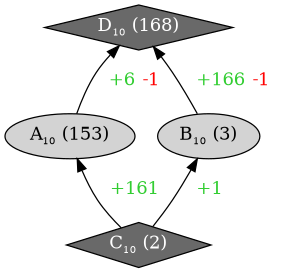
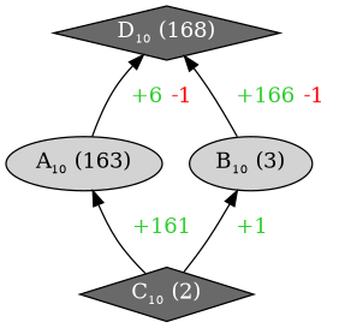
  digraph {
    rankdir=BT
    node [fillcolor=lightgray style=filled]
-   n1 [label=<A<sub><font point-size="10">10</font></sub> (153)>]
+   n1 [label=<A<sub><font point-size="10">10</font></sub> (163)>]
    n2 [fillcolor=dimgray fontcolor=white label=<D<sub><font point-size="10">10</font></sub> (168)> shape=diamond]
    n3 [label=<B<sub><font point-size="10">10</font></sub> (3)>]
    n4 [fillcolor=dimgray fontcolor=white label=<C<sub><font point-size="10">10</font></sub> (2)> shape=diamond]
    n1 -> n2 [label=<  <font color="limegreen">+6</font> <font color="red">-1</font>  >]
    n3 -> n2 [label=<  <font color="limegreen">+166</font> <font color="red">-1</font>  >]
    n4 -> n1 [label=<  <font color="limegreen">+161</font>  >]
    n4 -> n3 [label=<  <font color="limegreen">+1</font>  >]
  }
